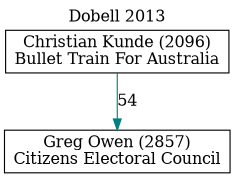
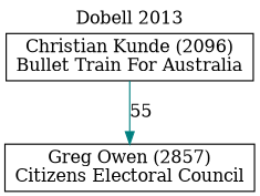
  digraph {
    label="Dobell 2013"
    labelloc=t
    mclimit=10
    node [shape=box]
    n1 [label="Greg Owen (2857)\nCitizens Electoral Council"]
    n2 [label="Christian Kunde (2096)\nBullet Train For Australia"]
-   n2 -> n1 [label=54 color=teal]
+   n2 -> n1 [label=55 color=teal]
  }
